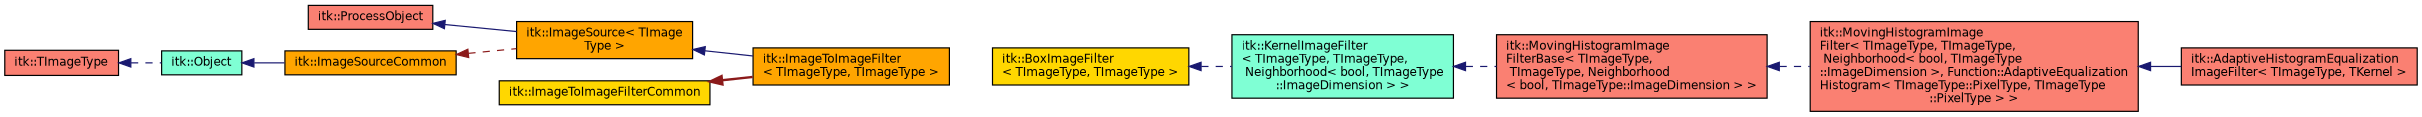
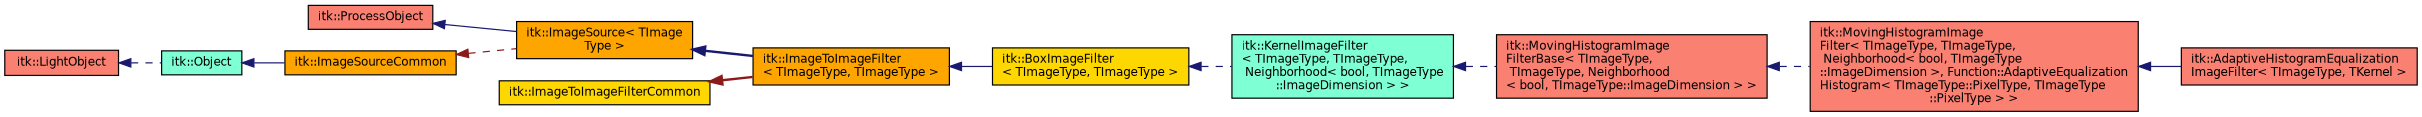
  digraph {
    rankdir=LR
    node [color=black fillcolor=salmon fontname=Helvetica fontsize=10 shape=record style=filled]
    edge [color=midnightblue dir=back fontname=Helvetica fontsize=10 labelfontname=Helvetica labelfontsize=10 style=dashed]
    n1 [fontcolor=black height=0.2 label="itk::AdaptiveHistogramEqualization\lImageFilter\< TImageType, TKernel \>" width=0.4]
    n2 [height=0.2 label="itk::MovingHistogramImage\lFilter\< TImageType, TImageType,\l Neighborhood\< bool, TImageType\l::ImageDimension \>, Function::AdaptiveEqualization\lHistogram\< TImageType::PixelType, TImageType\l::PixelType \> \>" width=0.4]
    n3 [height=0.2 label="itk::MovingHistogramImage\lFilterBase\< TImageType,\l TImageType, Neighborhood\l\< bool, TImageType::ImageDimension \> \>" width=0.4]
    n4 [fillcolor=aquamarine height=0.2 label="itk::KernelImageFilter\l\< TImageType, TImageType,\l Neighborhood\< bool, TImageType\l::ImageDimension \> \>" width=0.4]
    n5 [fillcolor=gold height=0.2 label="itk::BoxImageFilter\l\< TImageType, TImageType \>" width=0.4]
    n6 [fillcolor=orange height=0.2 label="itk::ImageToImageFilter\l\< TImageType, TImageType \>" width=0.4]
    n7 [fillcolor=orange height=0.2 label="itk::ImageSource\< TImage\lType \>" width=0.4]
    n8 [height=0.2 label="itk::ProcessObject" width=0.4]
    n9 [fillcolor=aquamarine height=0.2 label="itk::Object" width=0.4]
    n10 [fillcolor=orange height=0.2 label="itk::ImageSourceCommon" width=0.4]
-   n11 [height=0.2 label="itk::TImageType" width=0.4]
+   n11 [height=0.2 label="itk::LightObject" width=0.4]
    n12 [fillcolor=gold height=0.2 label="itk::ImageToImageFilterCommon" width=0.4]
    n2 -> n1 [style=solid]
    n3 -> n2
    n4 -> n3
    n5 -> n4
-   n7 -> n6 [style=solid]
+   n6 -> n5 [style=solid]
+   n7 -> n6 [style=bold]
    n8 -> n7 [style=solid]
    n9 -> n10 [style=solid]
    n10 -> n7 [color=firebrick4]
    n11 -> n9
    n12 -> n6 [color=firebrick4 style=bold]
  }
